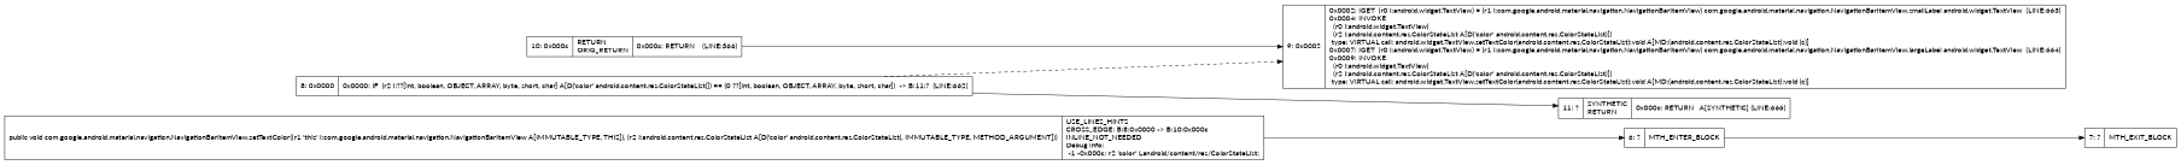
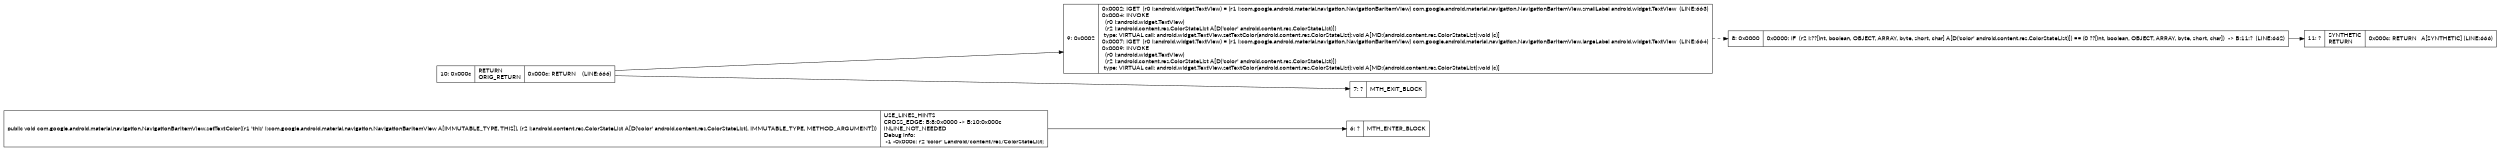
  digraph {
    fontname=Lato
    rankdir=LR
    node [fontname=Lato shape=record]
    edge [fontname=Lato]
    n1 [label="{6\:\ ?|MTH_ENTER_BLOCK\l}"]
    n2 [label="{8\:\ 0x0000|0x0000: IF  (r2 I:??[int, boolean, OBJECT, ARRAY, byte, short, char] A[D('color' android.content.res.ColorStateList)]) == (0 ??[int, boolean, OBJECT, ARRAY, byte, short, char])  \-\> B:11:?  (LINE:662)\l}"]
    n3 [label="{9\:\ 0x0002|0x0002: IGET  (r0 I:android.widget.TextView) = (r1 I:com.google.android.material.navigation.NavigationBarItemView) com.google.android.material.navigation.NavigationBarItemView.smallLabel android.widget.TextView  (LINE:663)\l0x0004: INVOKE  \l  (r0 I:android.widget.TextView)\l  (r2 I:android.content.res.ColorStateList A[D('color' android.content.res.ColorStateList)])\l type: VIRTUAL call: android.widget.TextView.setTextColor(android.content.res.ColorStateList):void A[MD:(android.content.res.ColorStateList):void (c)]\l0x0007: IGET  (r0 I:android.widget.TextView) = (r1 I:com.google.android.material.navigation.NavigationBarItemView) com.google.android.material.navigation.NavigationBarItemView.largeLabel android.widget.TextView  (LINE:664)\l0x0009: INVOKE  \l  (r0 I:android.widget.TextView)\l  (r2 I:android.content.res.ColorStateList A[D('color' android.content.res.ColorStateList)])\l type: VIRTUAL call: android.widget.TextView.setTextColor(android.content.res.ColorStateList):void A[MD:(android.content.res.ColorStateList):void (c)]\l}"]
    n4 [label="{11\:\ ?|SYNTHETIC\lRETURN\l|0x000c: RETURN   A[SYNTHETIC] (LINE:666)\l}"]
-   n5 [label="{10\:\ 0x000c|RETURN\lORIG_RETURN\l|0x000c: RETURN    (LINE:366)\l}"]
+   n5 [label="{10\:\ 0x000c|RETURN\lORIG_RETURN\l|0x000c: RETURN    (LINE:666)\l}"]
    n6 [label="{7\:\ ?|MTH_EXIT_BLOCK\l}"]
    n7 [label="{public void com.google.android.material.navigation.NavigationBarItemView.setTextColor((r1 'this' I:com.google.android.material.navigation.NavigationBarItemView A[IMMUTABLE_TYPE, THIS]), (r2 I:android.content.res.ColorStateList A[D('color' android.content.res.ColorStateList), IMMUTABLE_TYPE, METHOD_ARGUMENT]))  | USE_LINES_HINTS\lCROSS_EDGE: B:8:0x0000 \-\> B:10:0x000c\lINLINE_NOT_NEEDED\lDebug Info:\l  \-1 \-0x000c: r2 'color' Landroid\/content\/res\/ColorStateList;\l}"]
-   n2 -> n3 [style=dashed]
+   n3 -> n2 [style=dashed]
    n2 -> n4
    n5 -> n3
-   n1 -> n6
+   n5 -> n6
    n7 -> n1
  }
